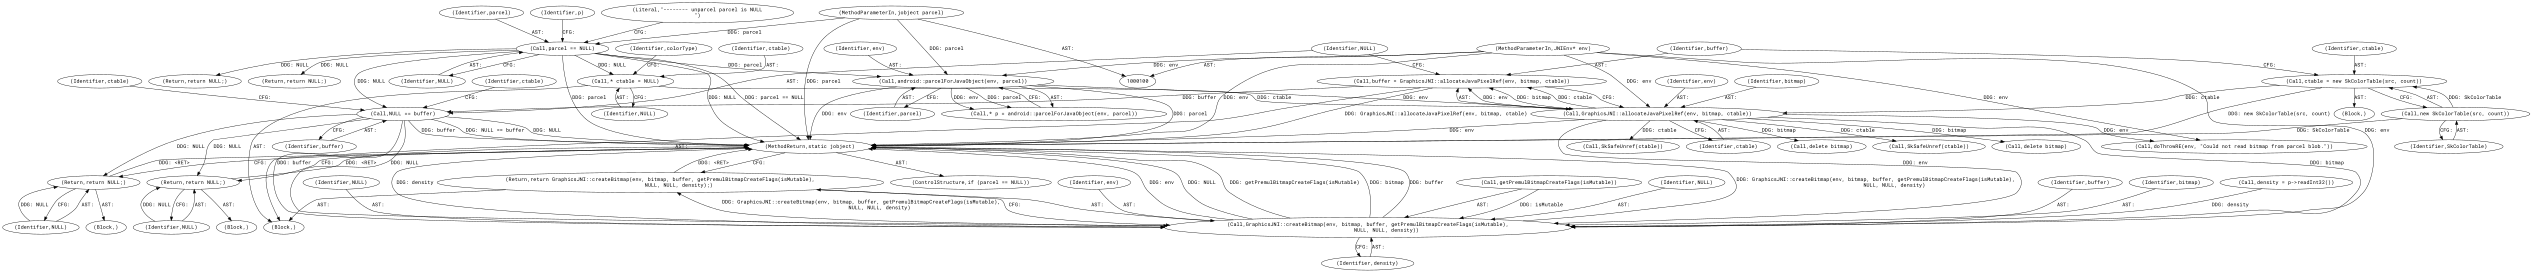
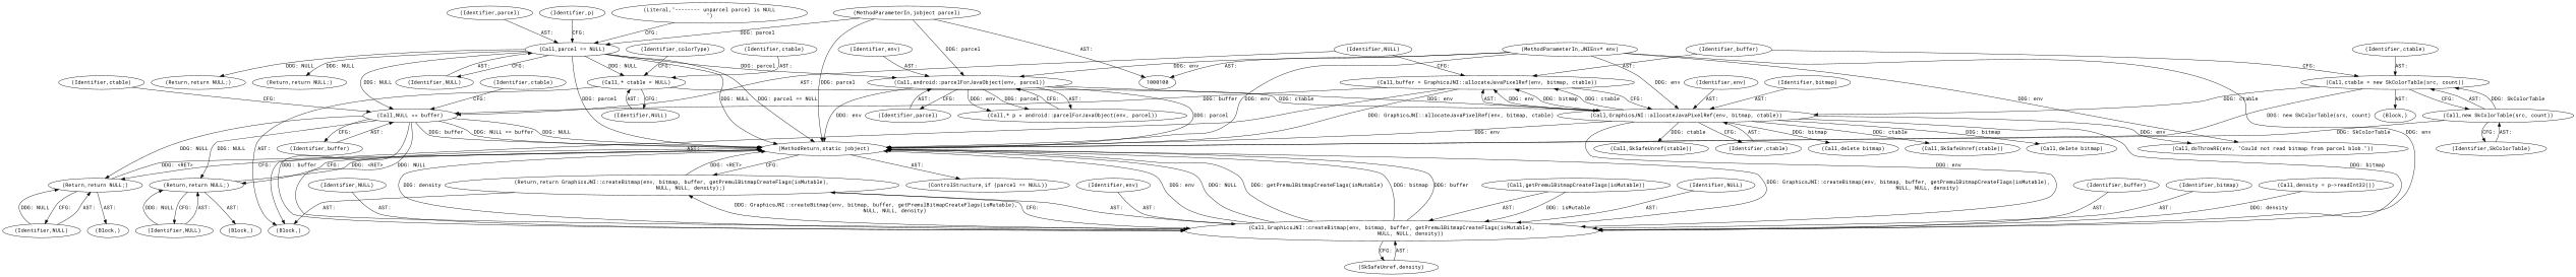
  digraph {
    fontname="Roboto Mono"
    node [fontname="Roboto Mono"]
    edge [fontname="Roboto Mono"]
    n1 [label="(Call,buffer = GraphicsJNI::allocateJavaPixelRef(env, bitmap, ctable))"]
    n2 [label="(Call,GraphicsJNI::allocateJavaPixelRef(env, bitmap, ctable))"]
    n3 [label="(Call,NULL == buffer)"]
    n4 [label="(MethodReturn,static jobject)"]
    n5 [label="(Block,)"]
    n6 [label="(Call,GraphicsJNI::createBitmap(env, bitmap, buffer, getPremulBitmapCreateFlags(isMutable),\n            NULL, NULL, density))"]
    n7 [label="(Call,delete bitmap)"]
    n8 [label="(Call,SkSafeUnref(ctable))"]
    n9 [label="(Identifier,ctable)"]
    n10 [label="(Call,delete bitmap)"]
    n11 [label="(Call,SkSafeUnref(ctable))"]
    n12 [label="(Call,doThrowRE(env, \"Could not read bitmap from parcel blob.\"))"]
    n13 [label="(Return,return NULL;)"]
    n14 [label="(Return,return NULL;)"]
    n15 [label="(Identifier,buffer)"]
    n16 [label="(ControlStructure,if (parcel == NULL))"]
    n17 [label="(Return,return GraphicsJNI::createBitmap(env, bitmap, buffer, getPremulBitmapCreateFlags(isMutable),\n            NULL, NULL, density);)"]
-   n18 [label="(Identifier,density)"]
+   n18 [label="(SkSafeUnref,density)"]
    n19 [label="(Call,android::parcelForJavaObject(env, parcel))"]
    n20 [label="(Identifier,parcel)"]
    n21 [label="(Call,* p = android::parcelForJavaObject(env, parcel))"]
    n22 [label="(MethodParameterIn,JNIEnv* env)"]
    1000100
    n24 [label="(Call,parcel == NULL)"]
    n25 [label="(Call,* ctable = NULL)"]
    n26 [label="(Return,return NULL;)"]
    n27 [label="(Return,return NULL;)"]
    n28 [label="(Identifier,NULL)"]
    n29 [label="(Identifier,NULL)"]
    n30 [label="(MethodParameterIn,jobject parcel)"]
    n31 [label="(Call,ctable = new SkColorTable(src, count))"]
    n32 [label="(Call,new SkColorTable(src, count))"]
    n33 [label="(Block,)"]
    n34 [label="(Identifier,SkColorTable)"]
    n35 [label="(Identifier,NULL)"]
    n36 [label="(Block,)"]
    n37 [label="(Identifier,NULL)"]
    n38 [label="(Block,)"]
    n39 [label="(Identifier,buffer)"]
    n40 [label="(Identifier,parcel)"]
    n41 [label="(Identifier,bitmap)"]
    n42 [label="(Call,density = p->readInt32())"]
    n43 [label="(Identifier,p)"]
    n44 [label="(Identifier,colorType)"]
    n45 [label="(Identifier,NULL)"]
    n46 [label="(Identifier,env)"]
    n47 [label="(Identifier,NULL)"]
    n48 [label="(Call,getPremulBitmapCreateFlags(isMutable))"]
    n49 [label="(Identifier,env)"]
    n50 [label="(Identifier,env)"]
    n51 [label="(Identifier,NULL)"]
    n52 [label="(Identifier,ctable)"]
    n53 [label="(Literal,\"-------- unparcel parcel is NULL\n\")"]
    n54 [label="(Identifier,ctable)"]
    n55 [label="(Identifier,ctable)"]
    n56 [label="(Identifier,ctable)"]
    n57 [label="(Identifier,bitmap)"]
    n58 [label="(Identifier,buffer)"]
    n1 -> n2 [label="CFG: "]
    n1 -> n3 [label="DDG: buffer"]
    n1 -> n4 [label="DDG: GraphicsJNI::allocateJavaPixelRef(env, bitmap, ctable)"]
    n1 -> n5 [label="AST: "]
    n2 -> n1 [label="AST: "]
    n2 -> n1 [label="DDG: env"]
    n2 -> n1 [label="DDG: bitmap"]
    n2 -> n1 [label="DDG: ctable"]
    n2 -> n4 [label="DDG: env"]
    n2 -> n6 [label="DDG: env"]
    n2 -> n6 [label="DDG: bitmap"]
    n2 -> n7 [label="DDG: bitmap"]
    n2 -> n8 [label="DDG: ctable"]
    n2 -> n9 [label="CFG: "]
    n2 -> n10 [label="DDG: bitmap"]
    n2 -> n11 [label="DDG: ctable"]
    n2 -> n12 [label="DDG: env"]
    n3 -> n4 [label="DDG: NULL == buffer"]
    n3 -> n4 [label="DDG: NULL"]
    n3 -> n4 [label="DDG: buffer"]
    n3 -> n6 [label="DDG: buffer"]
    n3 -> n6 [label="DDG: NULL"]
    n3 -> n13 [label="DDG: NULL"]
    n3 -> n14 [label="DDG: NULL"]
    n3 -> n15 [label="CFG: "]
    n4 -> n13 [label="CFG: "]
    n4 -> n14 [label="CFG: "]
    n4 -> n16 [label="AST: "]
    n4 -> n17 [label="CFG: "]
    n6 -> n4 [label="DDG: density"]
    n6 -> n4 [label="DDG: env"]
    n6 -> n4 [label="DDG: NULL"]
    n6 -> n4 [label="DDG: GraphicsJNI::createBitmap(env, bitmap, buffer, getPremulBitmapCreateFlags(isMutable),\n            NULL, NULL, density)"]
    n6 -> n4 [label="DDG: getPremulBitmapCreateFlags(isMutable)"]
    n6 -> n4 [label="DDG: bitmap"]
    n6 -> n4 [label="DDG: buffer"]
    n6 -> n17 [label="AST: "]
    n6 -> n17 [label="DDG: GraphicsJNI::createBitmap(env, bitmap, buffer, getPremulBitmapCreateFlags(isMutable),\n            NULL, NULL, density)"]
    n6 -> n18 [label="CFG: "]
    n9 -> n2 [label="AST: "]
    n13 -> n4 [label="DDG: <RET>"]
    n13 -> n35 [label="CFG: "]
    n13 -> n36 [label="AST: "]
    n14 -> n4 [label="DDG: <RET>"]
    n14 -> n37 [label="CFG: "]
    n14 -> n38 [label="AST: "]
    n15 -> n3 [label="AST: "]
    n17 -> n4 [label="DDG: <RET>"]
    n17 -> n5 [label="AST: "]
    n17 -> n6 [label="CFG: "]
    n18 -> n6 [label="AST: "]
    n19 -> n2 [label="DDG: env"]
    n19 -> n4 [label="DDG: env"]
    n19 -> n4 [label="DDG: parcel"]
    n19 -> n20 [label="CFG: "]
    n19 -> n21 [label="AST: "]
    n19 -> n21 [label="DDG: env"]
    n19 -> n21 [label="DDG: parcel"]
    n20 -> n19 [label="AST: "]
    n21 -> n19 [label="CFG: "]
    n22 -> n2 [label="DDG: env"]
    n22 -> n4 [label="DDG: env"]
    n22 -> n6 [label="DDG: env"]
    n22 -> n12 [label="DDG: env"]
    n22 -> n19 [label="DDG: env"]
    n22 -> 1000100 [label="AST: "]
    n24 -> n3 [label="DDG: NULL"]
    n24 -> n4 [label="DDG: NULL"]
    n24 -> n4 [label="DDG: parcel"]
    n24 -> n4 [label="DDG: parcel == NULL"]
    n24 -> n19 [label="DDG: parcel"]
    n24 -> n25 [label="DDG: NULL"]
    n24 -> n26 [label="DDG: NULL"]
    n24 -> n27 [label="DDG: NULL"]
    n24 -> n28 [label="CFG: "]
    n25 -> n2 [label="DDG: ctable"]
    n25 -> n5 [label="AST: "]
    n25 -> n29 [label="CFG: "]
    n28 -> n24 [label="AST: "]
    n29 -> n25 [label="AST: "]
    n30 -> n4 [label="DDG: parcel"]
    n30 -> n19 [label="DDG: parcel"]
    n30 -> 1000100 [label="AST: "]
    n30 -> n24 [label="DDG: parcel"]
    n31 -> n2 [label="DDG: ctable"]
    n31 -> n4 [label="DDG: new SkColorTable(src, count)"]
    n31 -> n32 [label="CFG: "]
    n31 -> n33 [label="AST: "]
    n32 -> n4 [label="DDG: SkColorTable"]
    n32 -> n31 [label="AST: "]
    n32 -> n31 [label="DDG: SkColorTable"]
    n32 -> n34 [label="CFG: "]
    n34 -> n32 [label="AST: "]
    n35 -> n13 [label="AST: "]
    n35 -> n13 [label="DDG: NULL"]
    n37 -> n14 [label="AST: "]
    n37 -> n14 [label="DDG: NULL"]
    n39 -> n6 [label="AST: "]
    n40 -> n24 [label="AST: "]
    n41 -> n6 [label="AST: "]
    n42 -> n6 [label="DDG: density"]
    n43 -> n24 [label="CFG: "]
    n44 -> n25 [label="CFG: "]
    n45 -> n6 [label="AST: "]
    n46 -> n6 [label="AST: "]
    n47 -> n1 [label="CFG: "]
    n47 -> n3 [label="AST: "]
    n48 -> n6 [label="AST: "]
    n48 -> n6 [label="DDG: isMutable"]
    n49 -> n2 [label="AST: "]
    n50 -> n19 [label="AST: "]
    n51 -> n6 [label="AST: "]
    n52 -> n25 [label="AST: "]
    n53 -> n24 [label="CFG: "]
    n54 -> n3 [label="CFG: "]
    n55 -> n31 [label="AST: "]
    n56 -> n3 [label="CFG: "]
    n57 -> n2 [label="AST: "]
    n58 -> n1 [label="AST: "]
    n58 -> n31 [label="CFG: "]
  }
